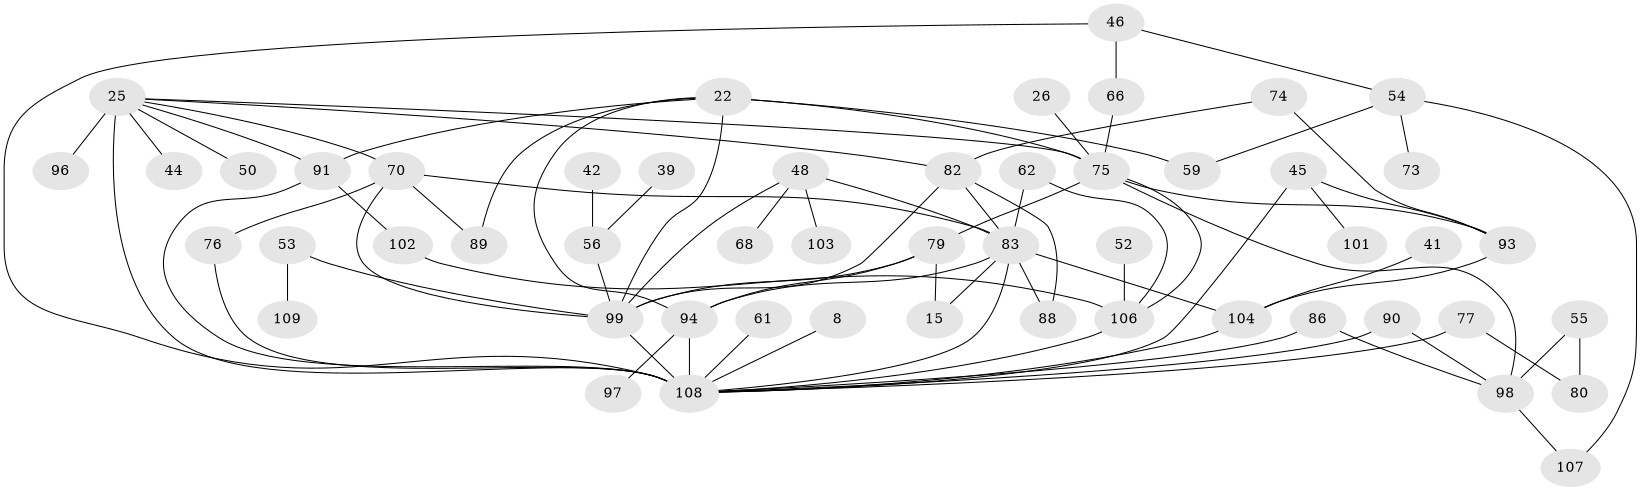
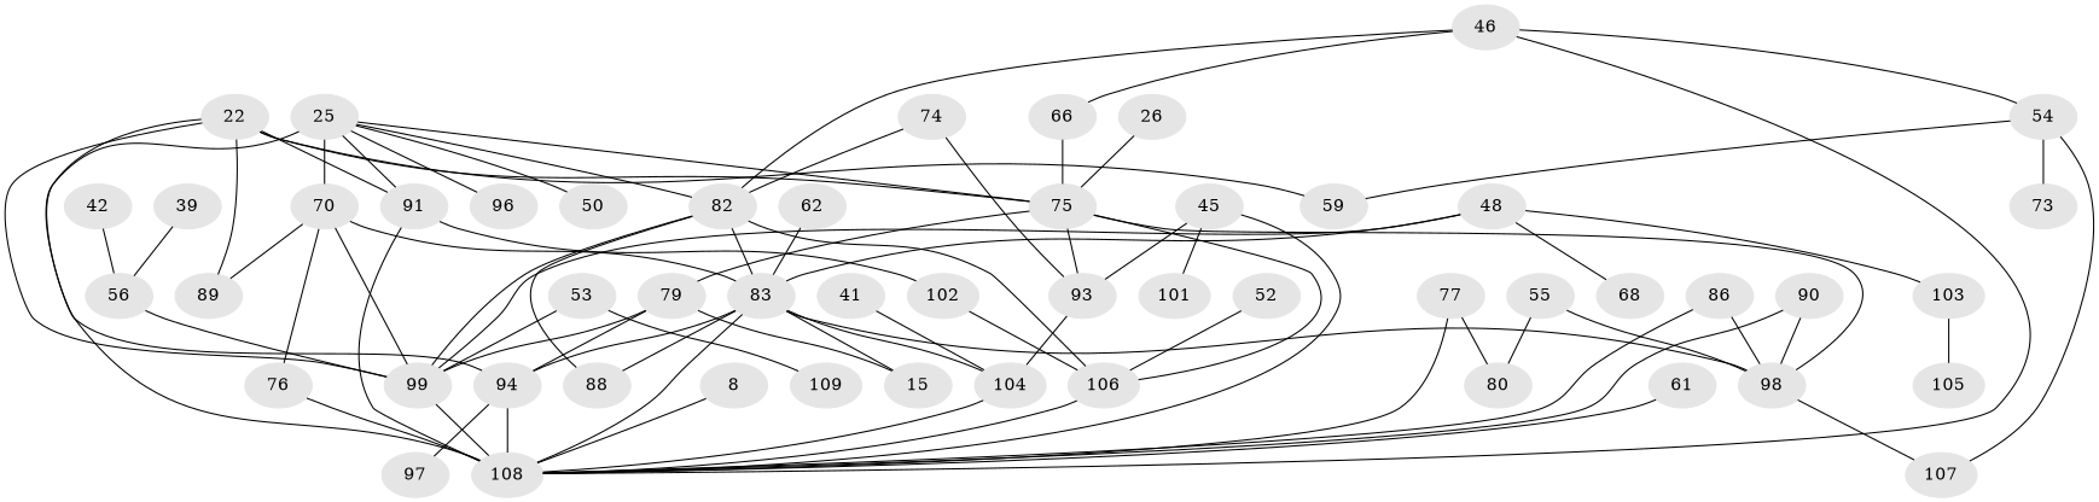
  graph {
    node [color=gray90 style=filled]
    108 [super="+49+100+95+17"]
    8
    22
    59
    75 [super="+9"]
    89
    91 [super="+87"]
    94 [super="+92+78"]
    99 [super="+69+84+81"]
    98 [super="+20+72"]
    93
    106 [super="+43"]
    79 [super="+30"]
    102 [super="+64"]
    97
    107
    25 [super="+21+2+10"]
-   44
    50
    70 [super="+4+3"]
    82 [super="+40"]
    96 [super="+12+29"]
    83 [super="+71+47"]
    76
    88
    26
    56 [super="+37"]
    39
    41 [super="+32"]
    104 [super="+35+15"]
    42
    45 [super="+16"]
    101
    46
    54
    66
    73
    48 [super="+18+36"]
    n39 [label=68]
    103
    n41 [label=15]
+   105
    52
    53 [super="+34"]
    109
    55
    80
    61
    62 [super="+58"]
    74
    77
    86
    90 [super="+27"]
    8 -- 108
    22 -- 59
    22 -- 75 [weight=2]
    22 -- 89
    22 -- 91
    22 -- 94
    22 -- 99
    75 -- 98
    75 -- 93
    75 -- 106
    75 -- 79
    91 -- 108
    91 -- 102
    94 -- 108 [weight=5]
    94 -- 97
    99 -- 108 [weight=2]
    98 -- 107
    93 -- 104
    106 -- 108
    79 -- 94
    79 -- 99
    79 -- n41
    102 -- 106
    25 -- 108 [weight=7]
    25 -- 75
    25 -- 91
-   25 -- 44
    25 -- 50
    25 -- 70 [weight=2]
    25 -- 82
    25 -- 96
    70 -- 89
    70 -- 99 [weight=2]
    70 -- 83 [weight=3]
    70 -- 76
    82 -- 99
    82 -- 83
    82 -- 88
    83 -- 108
    83 -- 94
+   83 -- 98 [weight=2]
    83 -- 88
    83 -- 104
    83 -- n41
    76 -- 108
    26 -- 75
    56 -- 99
    39 -- 56
    41 -- 104
    104 -- 108 [weight=2]
    42 -- 56
    45 -- 108 [weight=2]
    45 -- 93
    45 -- 101
    46 -- 108
+   46 -- 82
    46 -- 54
    46 -- 66
    54 -- 59
    54 -- 107
    54 -- 73
    66 -- 75
    48 -- 99
    48 -- 83
    48 -- n39
    48 -- 103
+   103 -- 105
    52 -- 106
    53 -- 99
    53 -- 109
    55 -- 98
    55 -- 80
    61 -- 108
-   62 -- 106 [weight=2]
+   82 -- 106 [weight=2]
    62 -- 83 [weight=2]
    74 -- 93
    74 -- 82
    77 -- 108
    77 -- 80
    86 -- 108
    86 -- 98
    90 -- 108
    90 -- 98
  }
